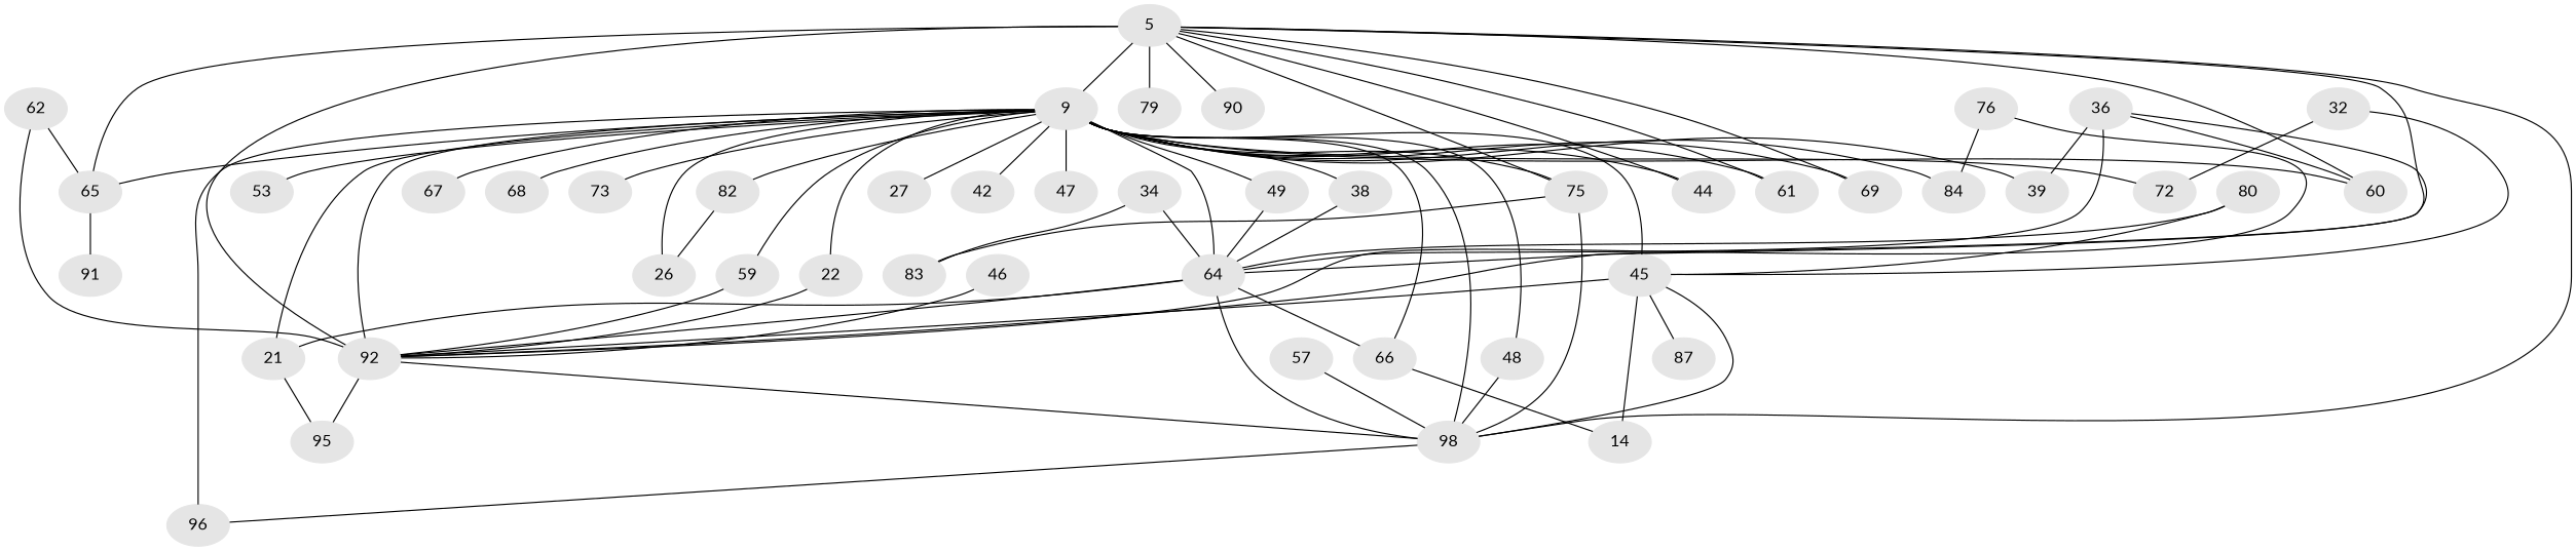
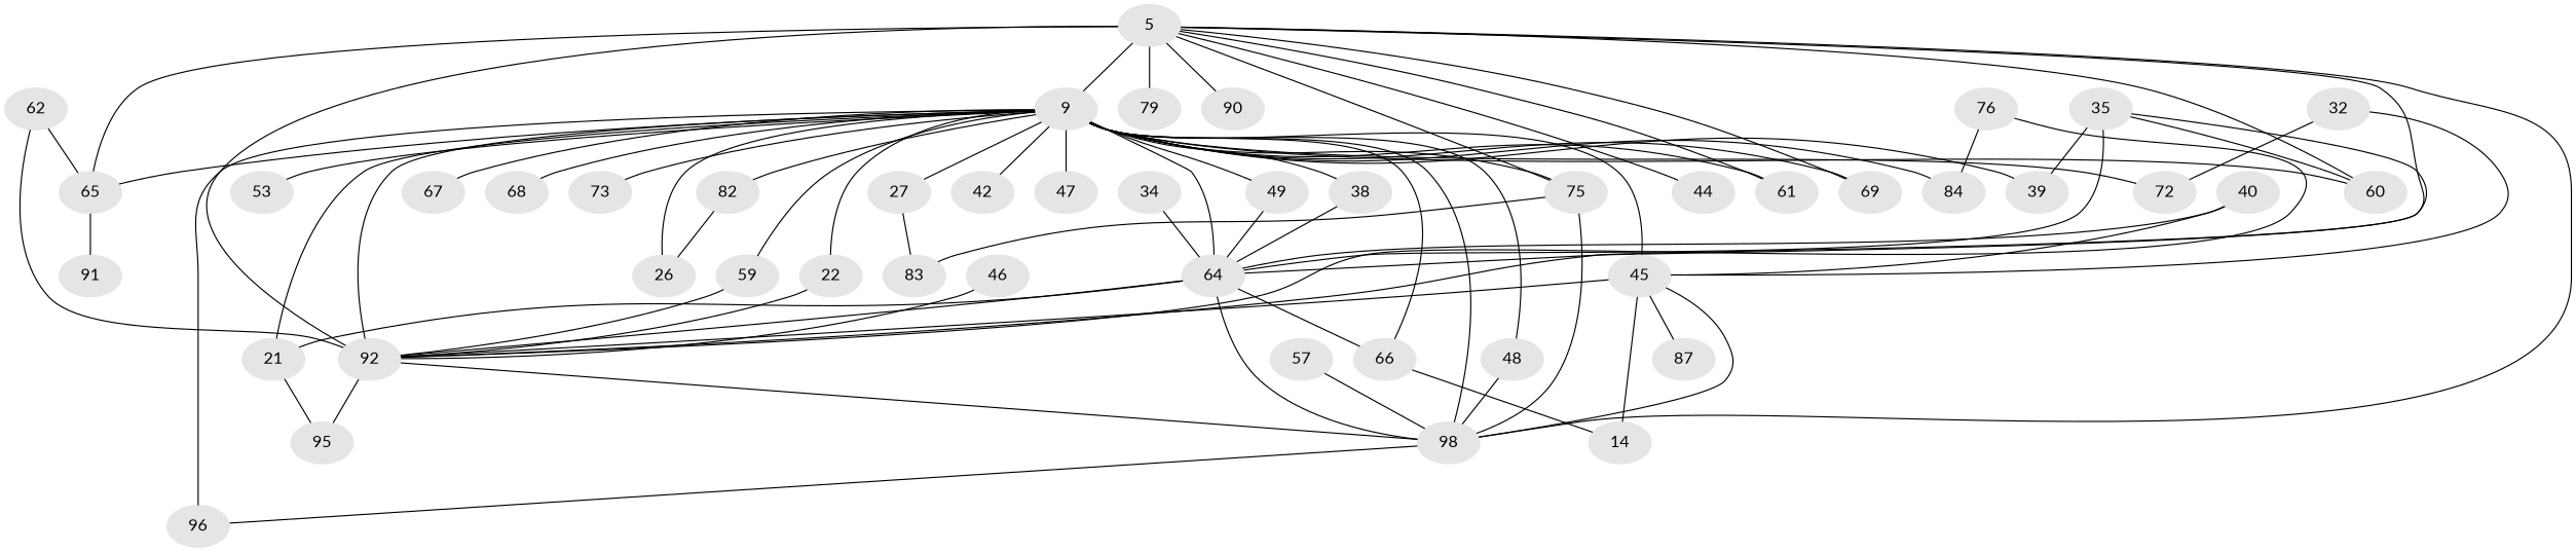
  graph {
    fontname=Lato
    node [color=gray90 fontname=Lato style=filled]
    edge [fontname=Lato]
    5 [super="+1"]
    9 [super="+8+3"]
    44
    60 [super="+16"]
    61
    64 [super="+10"]
    65 [super="+24+12"]
    69
    75 [super="+55"]
    79
    90
    92 [super="+14+71+63"]
    n13 [label=98 super="+86+89+88+80+58"]
    21
    22
    26
    27
    38
    39
    42
    45 [super="+23+37"]
    47
    48
    49
    53
    59
    66
    67
    68
    72 [super="+15"]
    73 [super="+17"]
    82 [super="+29+81"]
    84 [super="+25"]
    96 [super="+77+56"]
    91
    83
    95
    87
    n39 [label=14 super="+85"]
    32
    34
-   36 [super="+13"]
-   40 [label=80]
+   36 [super="+13" label=35]
+   40
    46
    n45 [label=57]
    62
    76
    5 -- 9 [weight=8]
    5 -- 44
    5 -- 60
    5 -- 61
    5 -- 64 [weight=4]
    5 -- 65
    5 -- 69
    5 -- 75 [weight=2]
    5 -- 79 [weight=2]
    5 -- 90 [weight=2]
    5 -- 92 [weight=6]
    5 -- n13 [weight=2]
-   9 -- 44
    9 -- 60
    9 -- 61
    9 -- 64 [weight=9]
    9 -- 65 [weight=2]
    9 -- 69
    9 -- 75 [weight=3]
    9 -- 92 [weight=11]
    9 -- n13 [weight=2]
    9 -- 21 [weight=2]
    9 -- 22
    9 -- 26 [weight=2]
    9 -- 27
    9 -- 38
    9 -- 39
    9 -- 42
    9 -- 45 [weight=5]
    9 -- 47 [weight=2]
    9 -- 48
    9 -- 49
    9 -- 53 [weight=2]
    9 -- 59
    9 -- 66
    9 -- 67 [weight=2]
    9 -- 68 [weight=2]
    9 -- 72 [weight=2]
    9 -- 73 [weight=3]
    9 -- 82 [weight=5]
    9 -- 84 [weight=3]
    9 -- 96 [weight=3]
    64 -- 92 [weight=5]
    64 -- n13 [weight=4]
    64 -- 21
    64 -- 66
    65 -- 91
    75 -- n13
    75 -- 83
    92 -- n13
    92 -- 95
    n13 -- 96
    21 -- 95
    22 -- 92
    38 -- 64
    45 -- 92
    45 -- n13 [weight=3]
    45 -- 87
    45 -- n39 [weight=2]
    48 -- n13
    49 -- 64
    59 -- 92
    66 -- n39
    82 -- 26 [weight=2]
    32 -- 45
    32 -- 72
    34 -- 64 [weight=2]
-   34 -- 83
+   27 -- 83
    36 -- 60
    36 -- 64 [weight=2]
    36 -- 92
    36 -- 39
    40 -- 64
    40 -- 45
    46 -- 92 [weight=2]
    n45 -- n13
    62 -- 65
    62 -- 92
    76 -- 92
    76 -- 84
  }
